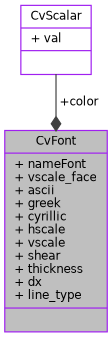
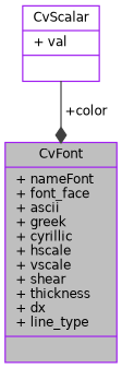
  digraph {
    node [color=purple fontname=Helvetica fontsize=10 shape=record style=filled]
-   n1 [fillcolor=grey75 fontcolor=black height=0.2 label="{CvFont\n|+ nameFont\l+ vscale_face\l+ ascii\l+ greek\l+ cyrillic\l+ hscale\l+ vscale\l+ shear\l+ thickness\l+ dx\l+ line_type\l|}" width=0.4]
+   n1 [fillcolor=grey75 fontcolor=black height=0.2 label="{CvFont\n|+ nameFont\l+ font_face\l+ ascii\l+ greek\l+ cyrillic\l+ hscale\l+ vscale\l+ shear\l+ thickness\l+ dx\l+ line_type\l|}" width=0.4]
    n2 [fillcolor=white height=0.2 label="{CvScalar\n|+ val\l|}" width=0.4]
    n2 -> n1 [arrowhead=diamond color=grey25 fontname=Helvetica fontsize=10 label=" +color" labelfontname=Helvetica labelfontsize=10 style=solid]
  }
